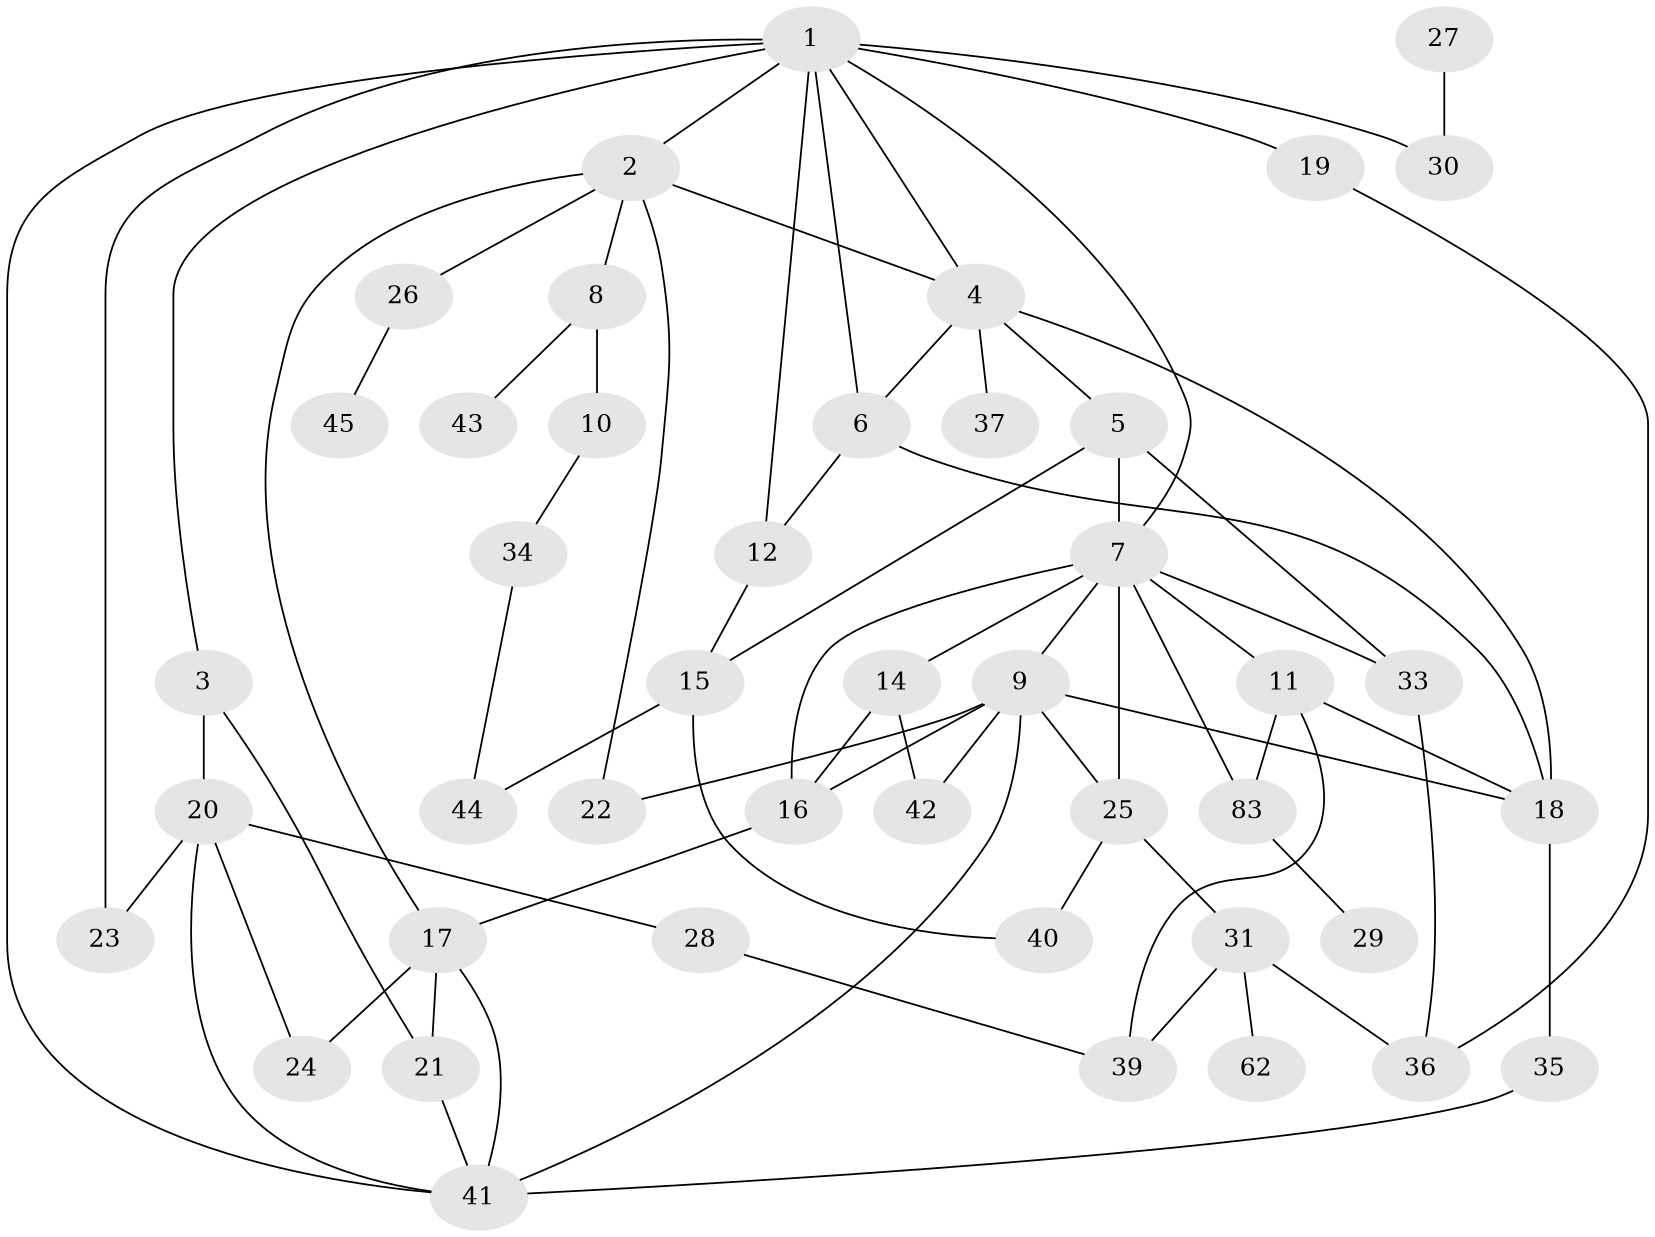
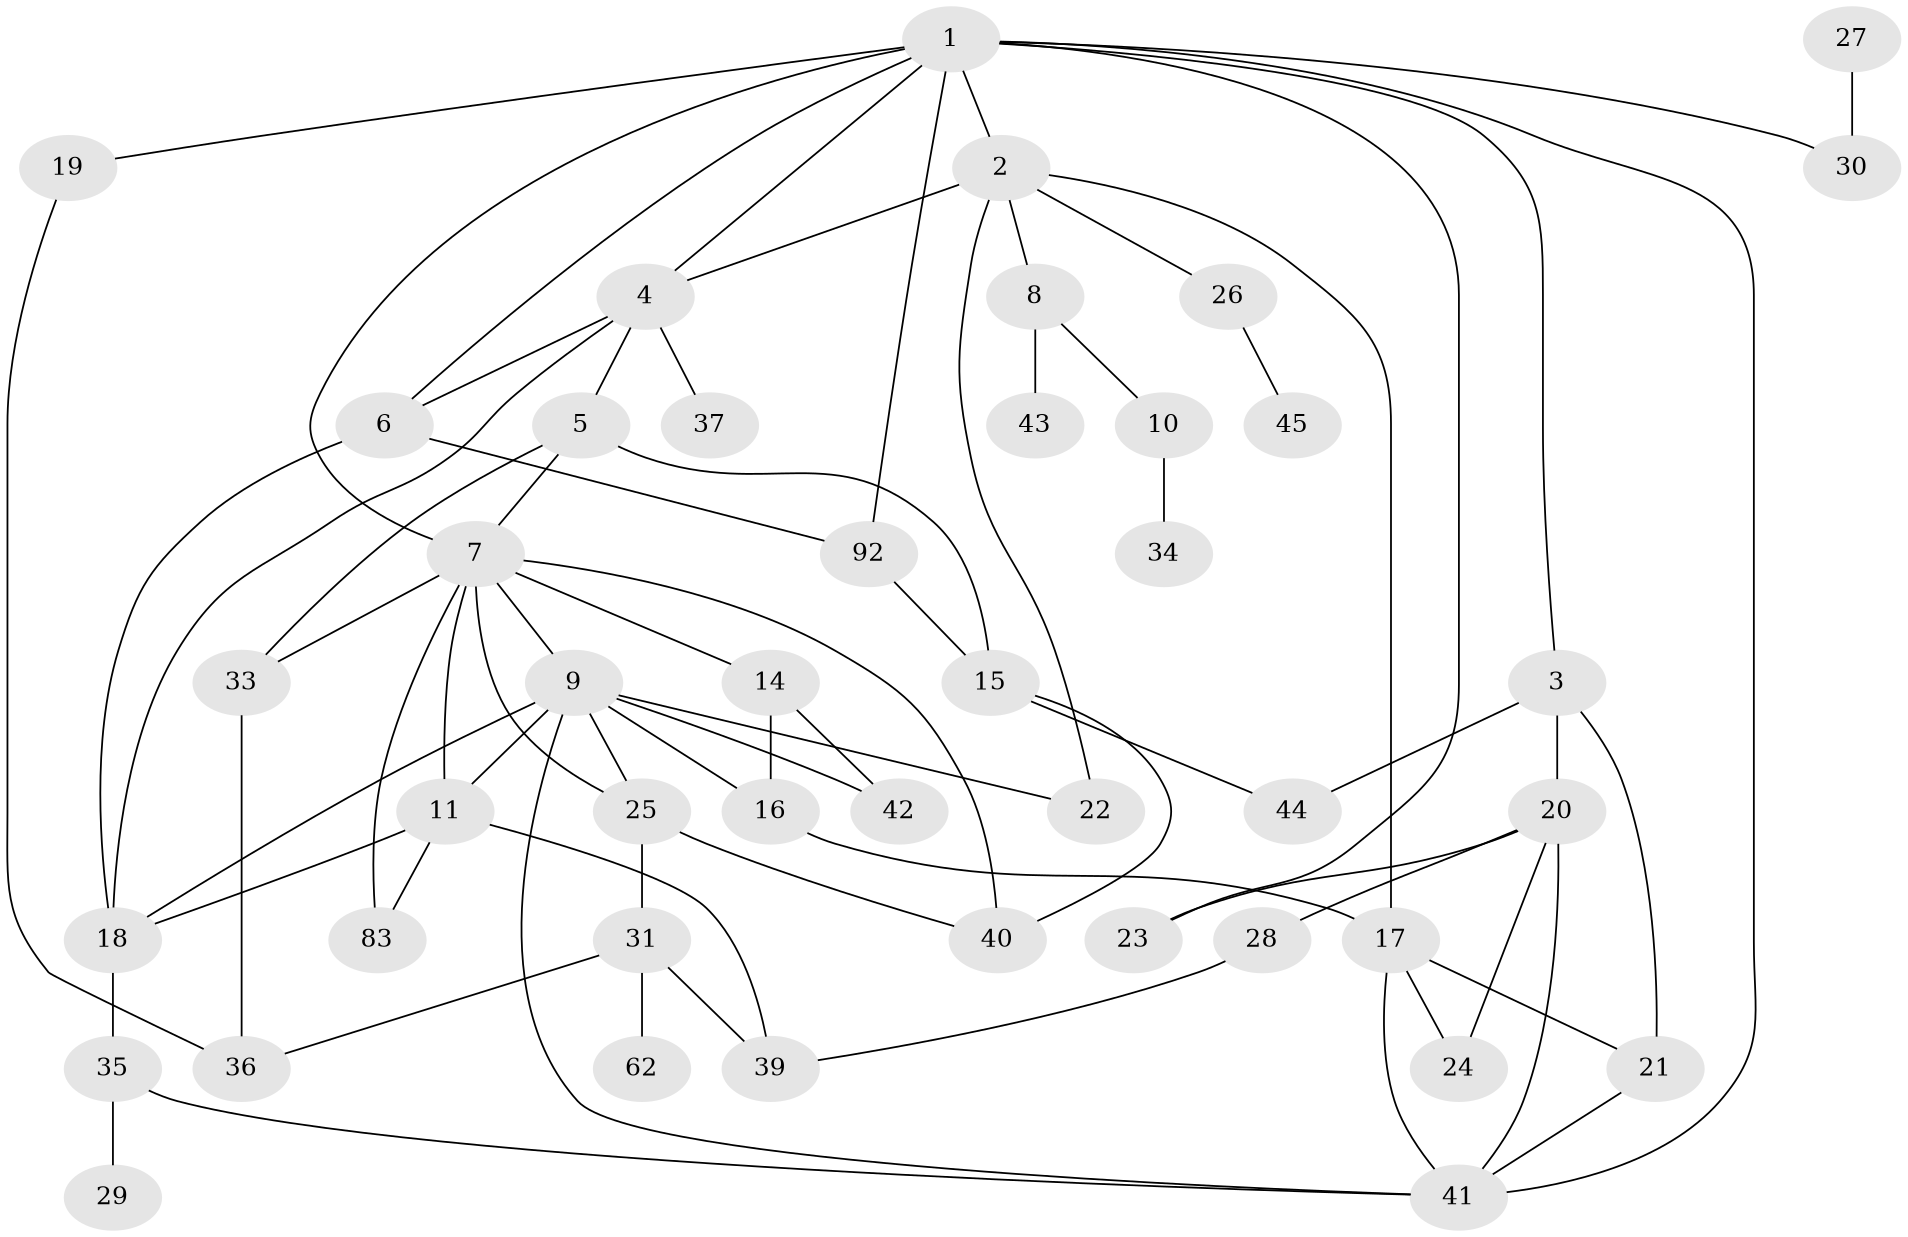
  graph {
    node [color=gray90 style=filled]
    edge [weight=1.0]
    1
    2
    3
    4
    6
    7
-   12
+   12 [label=92]
    19
    23
    41
    30
    8
    17
    22
    26
    20
    21
    44
    37
    5
    18
    9
    33
    11
    n25 [label=83]
    14
    25
    40
    15
    36
    27
    10
    43
    24
    45
    16
    42
    28
    35
    39
    29
    31
    34
    n44 [label=62]
    1 -- 2
    1 -- 3
    1 -- 4
    1 -- 6
    1 -- 7
    1 -- 12
    1 -- 19
    1 -- 23
    1 -- 41
    1 -- 30
    2 -- 4
    2 -- 8
    2 -- 17
    2 -- 22
    2 -- 26
    3 -- 20
    3 -- 21
-   34 -- 44
+   3 -- 44
    4 -- 6
    4 -- 37
    4 -- 5
    4 -- 18
    6 -- 12
    6 -- 18
    7 -- 9
    7 -- 33
    7 -- 11
    7 -- n25
    7 -- 14
    7 -- 25
-   7 -- 16
+   7 -- 40
    12 -- 15
    19 -- 36
    8 -- 10
    8 -- 43
    17 -- 41
    17 -- 21
    17 -- 24
    26 -- 45
    20 -- 23
    20 -- 41
    20 -- 24
    20 -- 28
    21 -- 41
    5 -- 7
    5 -- 33
    5 -- 15
    18 -- 35
    9 -- 41
    9 -- 22
    9 -- 18
+   9 -- 11 [weight=5.0]
    9 -- 25
    9 -- 16
    9 -- 42
    33 -- 36
    11 -- 18
    11 -- n25
    11 -- 39
-   n25 -- 29
+   35 -- 29
    14 -- 16
    14 -- 42
    25 -- 40
    25 -- 31
    15 -- 44
    15 -- 40
    27 -- 30
    10 -- 34
    16 -- 17
    28 -- 39
    35 -- 41
    31 -- 36
    31 -- 39
    31 -- n44
  }
